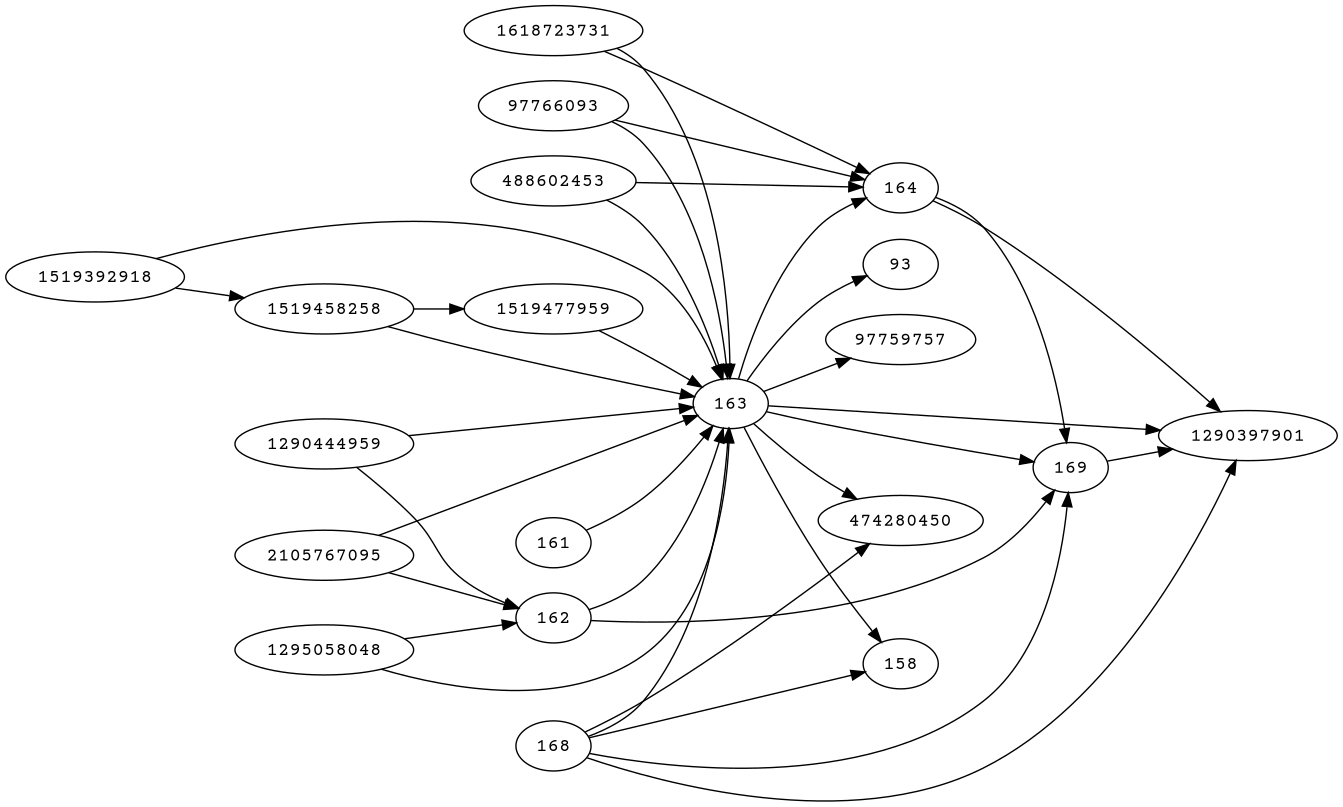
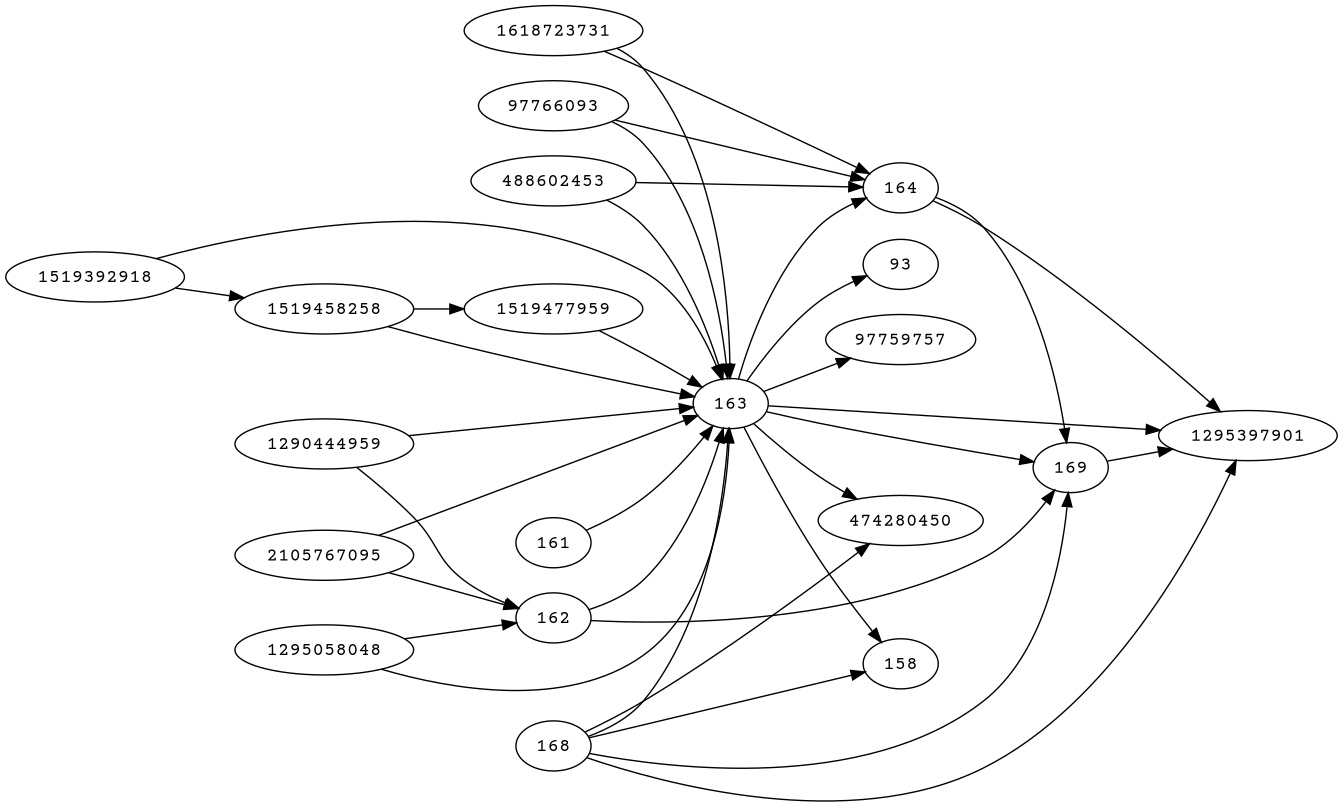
  strict digraph {
    fontname="Courier Prime"
    rankdir=LR
    node [fontname="Courier Prime"]
    edge [fontname="Courier Prime"]
    1295058048
    162
    163
    169
    164
    474280450
    97759757
    158
-   1290397901
+   1290397901 [label=1295397901]
    93
    1618723731
    1519392918
    1519458258
    1519477959
    1290444959
    161
    168
    2105767095
    97766093
    488602453
    1295058048 -> 162
    1295058048 -> 163
    162 -> 163
    162 -> 169
    163 -> 169
    163 -> 164
    163 -> 474280450
    163 -> 97759757
    163 -> 158
    163 -> 1290397901
    163 -> 93
    169 -> 1290397901
    164 -> 169
    164 -> 1290397901
    1618723731 -> 163
    1618723731 -> 164
    1519392918 -> 163
    1519392918 -> 1519458258
    1519458258 -> 163
    1519458258 -> 1519477959
    1519477959 -> 163
    1290444959 -> 162
    1290444959 -> 163
    161 -> 163
    168 -> 163
    168 -> 169
    168 -> 474280450
    168 -> 158
    168 -> 1290397901
    2105767095 -> 162
    2105767095 -> 163
    97766093 -> 163
    97766093 -> 164
    488602453 -> 163
    488602453 -> 164
  }
